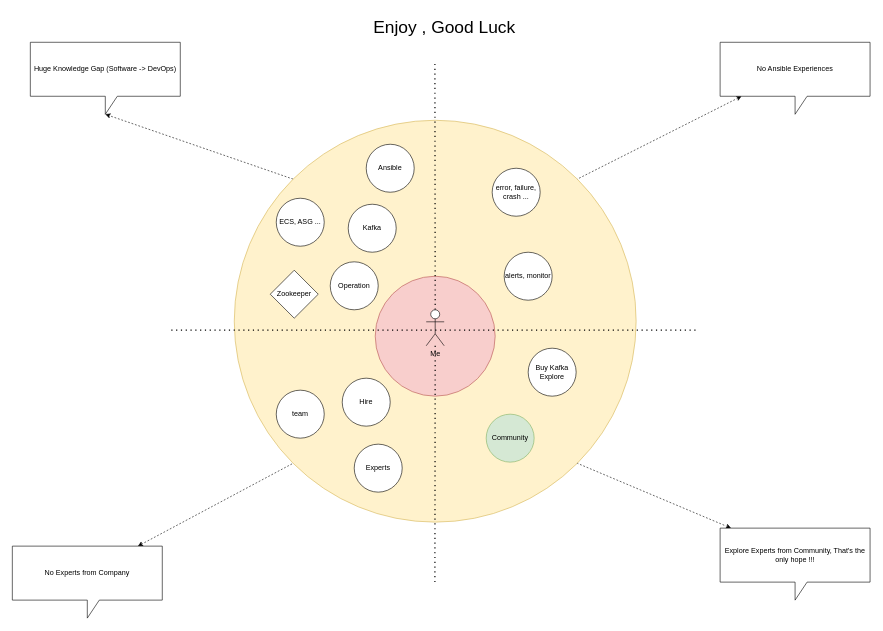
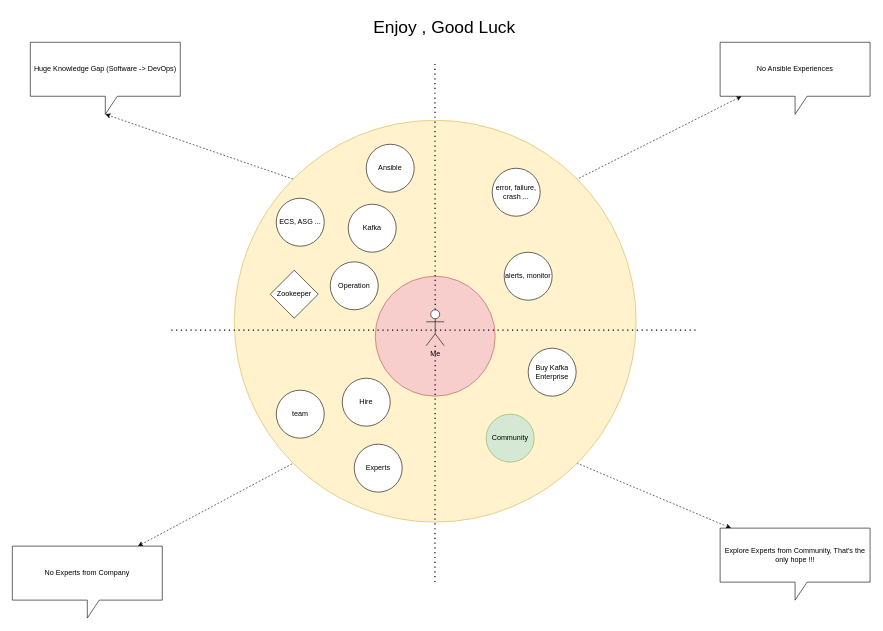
  <mxCell id="0" />
  <mxCell id="1" parent="0" />
  <mxCell id="2" style="rounded=0;orthogonalLoop=1;jettySize=auto;html=1;exitX=0;exitY=0;exitDx=0;exitDy=0;entryX=0;entryY=0;entryDx=125;entryDy=120;entryPerimeter=0;dashed=1;startArrow=none;startFill=0;endArrow=classic;endFill=1;" edge="1" parent="1" source="3" target="18"><mxGeometry relative="1" as="geometry" /></mxCell>
  <mxCell id="3" value="" style="ellipse;whiteSpace=wrap;html=1;aspect=fixed;fillColor=#fff2cc;strokeColor=#d6b656;" vertex="1" parent="1"><mxGeometry x="390" y="200" width="670" height="670" as="geometry" /></mxCell>
  <mxCell id="4" value="" style="ellipse;whiteSpace=wrap;html=1;aspect=fixed;fillColor=#f8cecc;strokeColor=#b85450;" vertex="1" parent="1"><mxGeometry x="625" y="460" width="200" height="200" as="geometry" /></mxCell>
  <mxCell id="5" value="Ansible" style="ellipse;whiteSpace=wrap;html=1;aspect=fixed;" vertex="1" parent="1"><mxGeometry x="610" y="240" width="80" height="80" as="geometry" /></mxCell>
  <mxCell id="6" value="ECS, ASG ..." style="ellipse;whiteSpace=wrap;html=1;aspect=fixed;" vertex="1" parent="1"><mxGeometry x="460" y="330" width="80" height="80" as="geometry" /></mxCell>
  <mxCell id="7" value="Kafka" style="ellipse;whiteSpace=wrap;html=1;aspect=fixed;" vertex="1" parent="1"><mxGeometry x="580" y="340" width="80" height="80" as="geometry" /></mxCell>
  <mxCell id="8" value="Zookeeper" style="rhombus;whiteSpace=wrap;html=1;aspect=fixed;" vertex="1" parent="1"><mxGeometry x="450" y="450" width="80" height="80" as="geometry" /></mxCell>
  <mxCell id="9" value="Operation" style="ellipse;whiteSpace=wrap;html=1;aspect=fixed;" vertex="1" parent="1"><mxGeometry x="550" y="436" width="80" height="80" as="geometry" /></mxCell>
  <mxCell id="10" value="error, failure, crash ..." style="ellipse;whiteSpace=wrap;html=1;aspect=fixed;" vertex="1" parent="1"><mxGeometry x="820" y="280" width="80" height="80" as="geometry" /></mxCell>
  <mxCell id="11" value="Experts" style="ellipse;whiteSpace=wrap;html=1;aspect=fixed;" vertex="1" parent="1"><mxGeometry x="590" y="740" width="80" height="80" as="geometry" /></mxCell>
  <mxCell id="12" value="alerts, monitor" style="ellipse;whiteSpace=wrap;html=1;aspect=fixed;" vertex="1" parent="1"><mxGeometry x="840" y="420" width="80" height="80" as="geometry" /></mxCell>
  <mxCell id="13" value="team" style="ellipse;whiteSpace=wrap;html=1;aspect=fixed;" vertex="1" parent="1"><mxGeometry x="460" y="650" width="80" height="80" as="geometry" /></mxCell>
  <mxCell id="14" value="Hire" style="ellipse;whiteSpace=wrap;html=1;aspect=fixed;" vertex="1" parent="1"><mxGeometry x="570" y="630" width="80" height="80" as="geometry" /></mxCell>
  <mxCell id="15" value="Community" style="ellipse;whiteSpace=wrap;html=1;aspect=fixed;fillColor=#d5e8d4;strokeColor=#82b366;" vertex="1" parent="1"><mxGeometry x="810" y="690" width="80" height="80" as="geometry" /></mxCell>
  <mxCell id="16" value="" style="endArrow=none;dashed=1;html=1;dashPattern=1 3;strokeWidth=2;rounded=0;" edge="1" parent="1"><mxGeometry width="50" height="50" relative="1" as="geometry"><mxPoint x="285" y="550" as="sourcePoint" /><mxPoint x="1165" y="550" as="targetPoint" /></mxGeometry></mxCell>
  <mxCell id="17" value="" style="endArrow=none;dashed=1;html=1;dashPattern=1 3;strokeWidth=2;rounded=0;startArrow=none;" edge="1" parent="1" source="30"><mxGeometry width="50" height="50" relative="1" as="geometry"><mxPoint x="724.5" y="970" as="sourcePoint" /><mxPoint x="724.5" y="100" as="targetPoint" /></mxGeometry></mxCell>
  <mxCell id="18" value="Huge Knowledge Gap (Software -&amp;gt; DevOps)" style="shape=callout;whiteSpace=wrap;html=1;perimeter=calloutPerimeter;" vertex="1" parent="1"><mxGeometry x="50" y="70" width="250" height="120" as="geometry" /></mxCell>
  <mxCell id="19" style="rounded=0;orthogonalLoop=1;jettySize=auto;html=1;entryX=0;entryY=1;entryDx=0;entryDy=0;dashed=1;startArrow=classic;startFill=1;endArrow=none;endFill=0;" edge="1" parent="1" source="20" target="3"><mxGeometry relative="1" as="geometry" /></mxCell>
  <mxCell id="20" value="No Experts from Company" style="shape=callout;whiteSpace=wrap;html=1;perimeter=calloutPerimeter;" vertex="1" parent="1"><mxGeometry x="20" y="910" width="250" height="120" as="geometry" /></mxCell>
  <mxCell id="21" style="rounded=0;orthogonalLoop=1;jettySize=auto;html=1;entryX=1;entryY=0;entryDx=0;entryDy=0;dashed=1;startArrow=classic;startFill=1;endArrow=none;endFill=0;" edge="1" parent="1" source="22" target="3"><mxGeometry relative="1" as="geometry" /></mxCell>
  <mxCell id="22" value="No Ansible Experiences" style="shape=callout;whiteSpace=wrap;html=1;perimeter=calloutPerimeter;" vertex="1" parent="1"><mxGeometry x="1200" y="70" width="250" height="120" as="geometry" /></mxCell>
  <mxCell id="23" style="rounded=0;orthogonalLoop=1;jettySize=auto;html=1;entryX=1;entryY=1;entryDx=0;entryDy=0;dashed=1;startArrow=classic;startFill=1;endArrow=none;endFill=0;" edge="1" parent="1" source="24" target="3"><mxGeometry relative="1" as="geometry" /></mxCell>
  <mxCell id="24" value="Explore Experts from Community, That's the only hope !!!" style="shape=callout;whiteSpace=wrap;html=1;perimeter=calloutPerimeter;" vertex="1" parent="1"><mxGeometry x="1200" y="880" width="250" height="120" as="geometry" /></mxCell>
  <mxCell id="25" value="" style="shape=image;html=1;verticalAlign=top;verticalLabelPosition=bottom;labelBackgroundColor=#ffffff;imageAspect=0;aspect=fixed;image=https://cdn4.iconfinder.com/data/icons/christmas-2434/128/Artboard_42-128.png" vertex="1" parent="1"><mxGeometry x="630" y="595" width="45" height="45" as="geometry" /></mxCell>
  <mxCell id="26" value="" style="shape=image;html=1;verticalAlign=top;verticalLabelPosition=bottom;labelBackgroundColor=#ffffff;imageAspect=0;aspect=fixed;image=https://cdn4.iconfinder.com/data/icons/game-of-thrones-4/64/game_of_thrones_game_thrones_series_element_fire_flame_heat-128.png" vertex="1" parent="1"><mxGeometry x="630" y="467.5" width="45" height="45" as="geometry" /></mxCell>
  <mxCell id="27" value="" style="shape=image;html=1;verticalAlign=top;verticalLabelPosition=bottom;labelBackgroundColor=#ffffff;imageAspect=0;aspect=fixed;image=https://cdn4.iconfinder.com/data/icons/game-of-thrones-4/64/game_of_thrones_game_thrones_series_ice_fire_-128.png" vertex="1" parent="1"><mxGeometry x="770" y="471" width="45" height="45" as="geometry" /></mxCell>
  <mxCell id="28" value="" style="shape=image;html=1;verticalAlign=top;verticalLabelPosition=bottom;labelBackgroundColor=#ffffff;imageAspect=0;aspect=fixed;image=https://cdn1.iconfinder.com/data/icons/flat-christmas-icons-1/75/_wax_candle-128.png" vertex="1" parent="1"><mxGeometry x="775" y="595" width="45" height="45" as="geometry" /></mxCell>
  <mxCell id="29" value="" style="endArrow=none;dashed=1;html=1;dashPattern=1 3;strokeWidth=2;rounded=0;" edge="1" parent="1" target="30"><mxGeometry width="50" height="50" relative="1" as="geometry"><mxPoint x="724.5" y="970" as="sourcePoint" /><mxPoint x="724.5" y="100" as="targetPoint" /></mxGeometry></mxCell>
  <mxCell id="30" value="Me" style="shape=umlActor;verticalLabelPosition=bottom;verticalAlign=top;html=1;outlineConnect=0;" vertex="1" parent="1"><mxGeometry x="710" y="516" width="30" height="60" as="geometry" /></mxCell>
  <mxCell id="31" value="Enjoy , Good Luck" style="text;html=1;align=center;verticalAlign=middle;resizable=0;points=[];autosize=1;strokeColor=none;fillColor=none;fontSize=29;" vertex="1" parent="1"><mxGeometry x="610" y="20" width="260" height="50" as="geometry" /></mxCell>
- <mxCell id="32" value="Buy Kafka Explore" style="ellipse;whiteSpace=wrap;html=1;aspect=fixed;" vertex="1" parent="1"><mxGeometry x="880" y="580" width="80" height="80" as="geometry" /></mxCell>
+ <mxCell id="32" value="Buy Kafka Enterprise" style="ellipse;whiteSpace=wrap;html=1;aspect=fixed;" vertex="1" parent="1"><mxGeometry x="880" y="580" width="80" height="80" as="geometry" /></mxCell>
